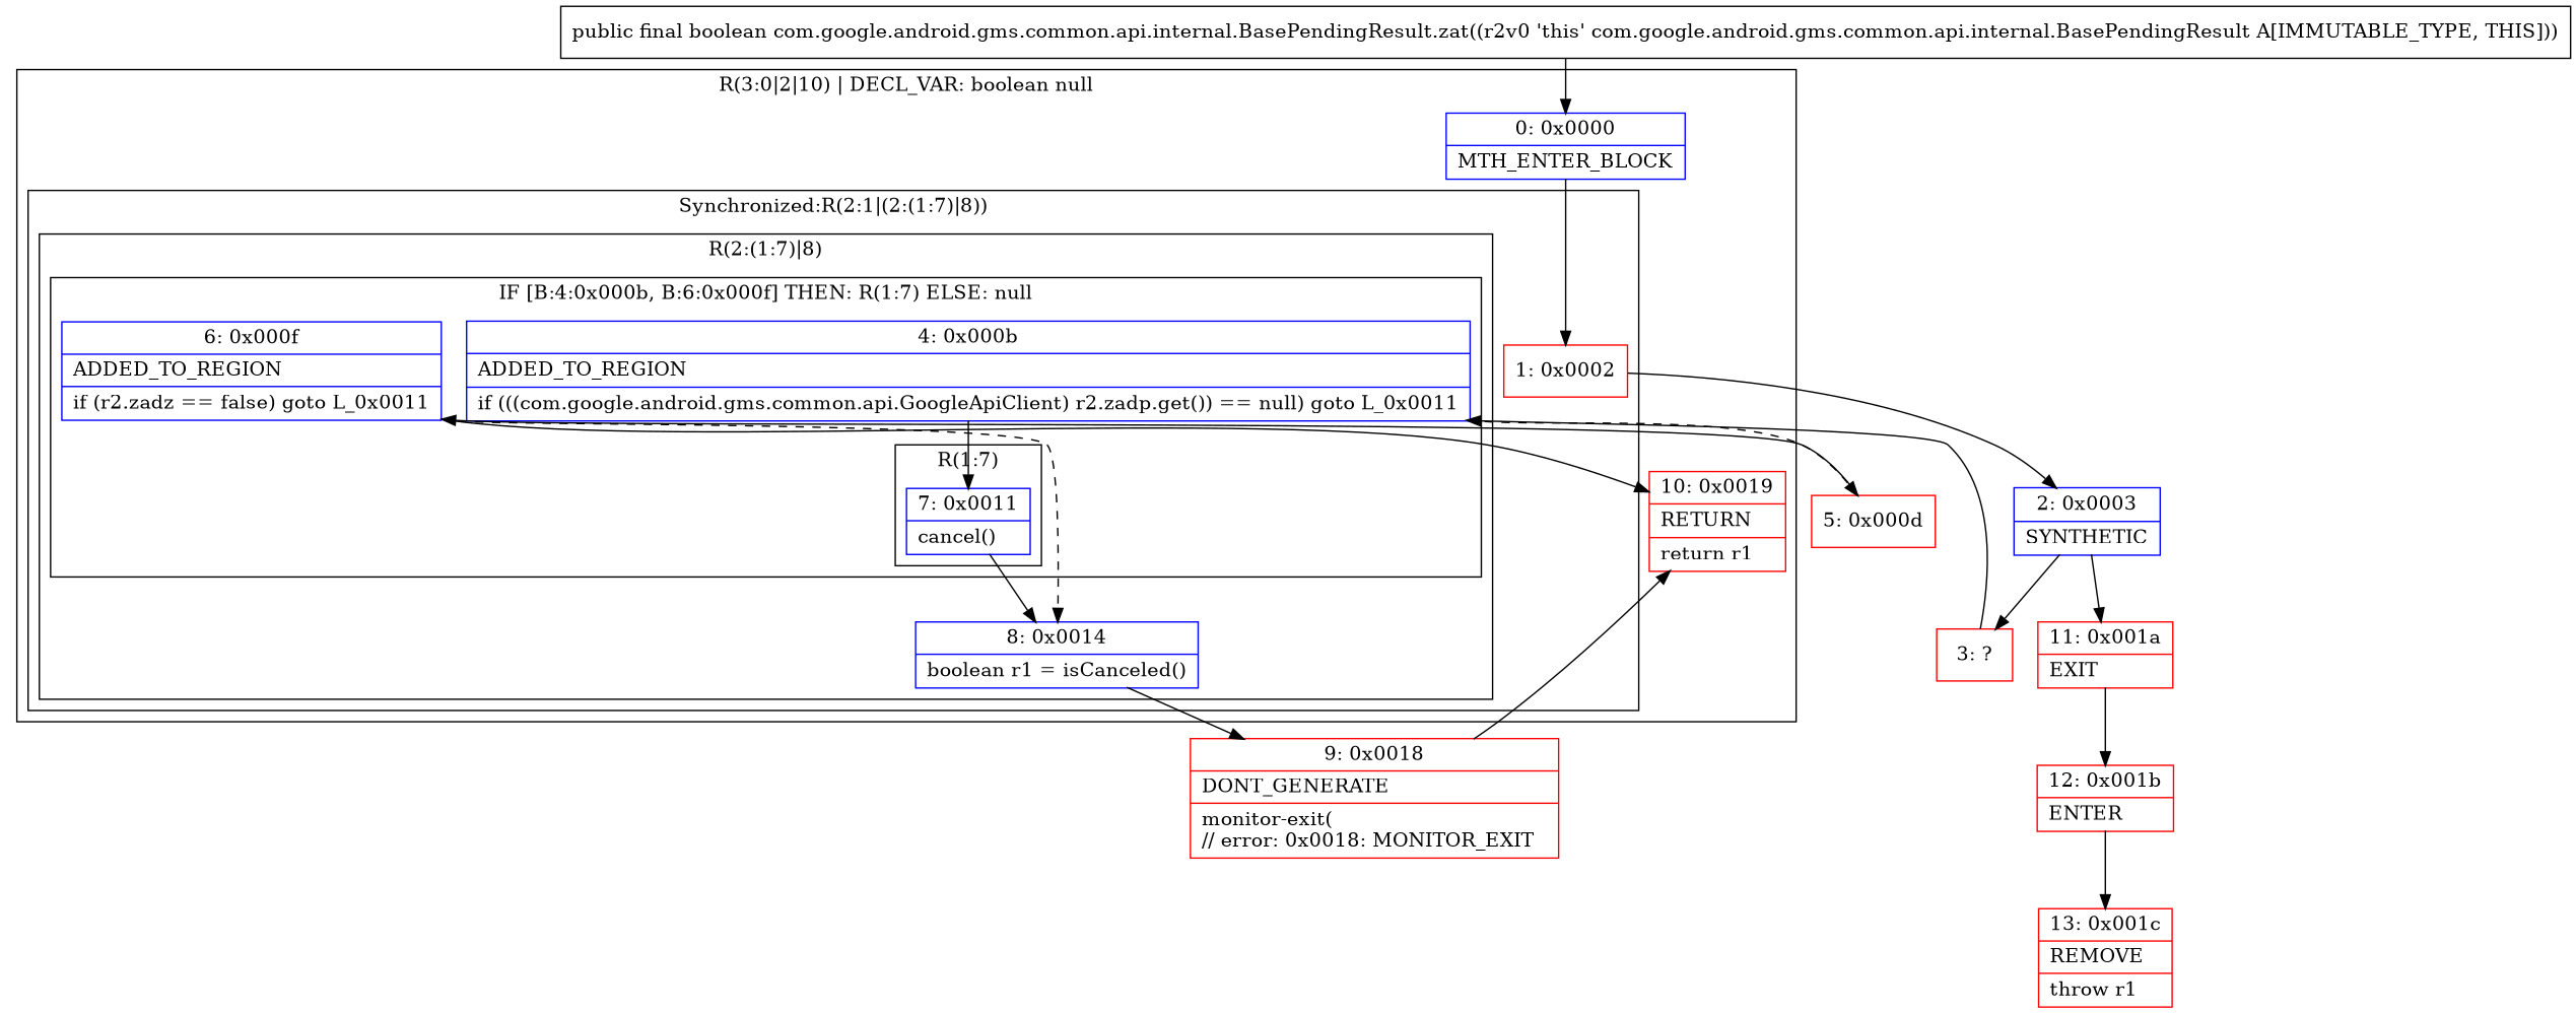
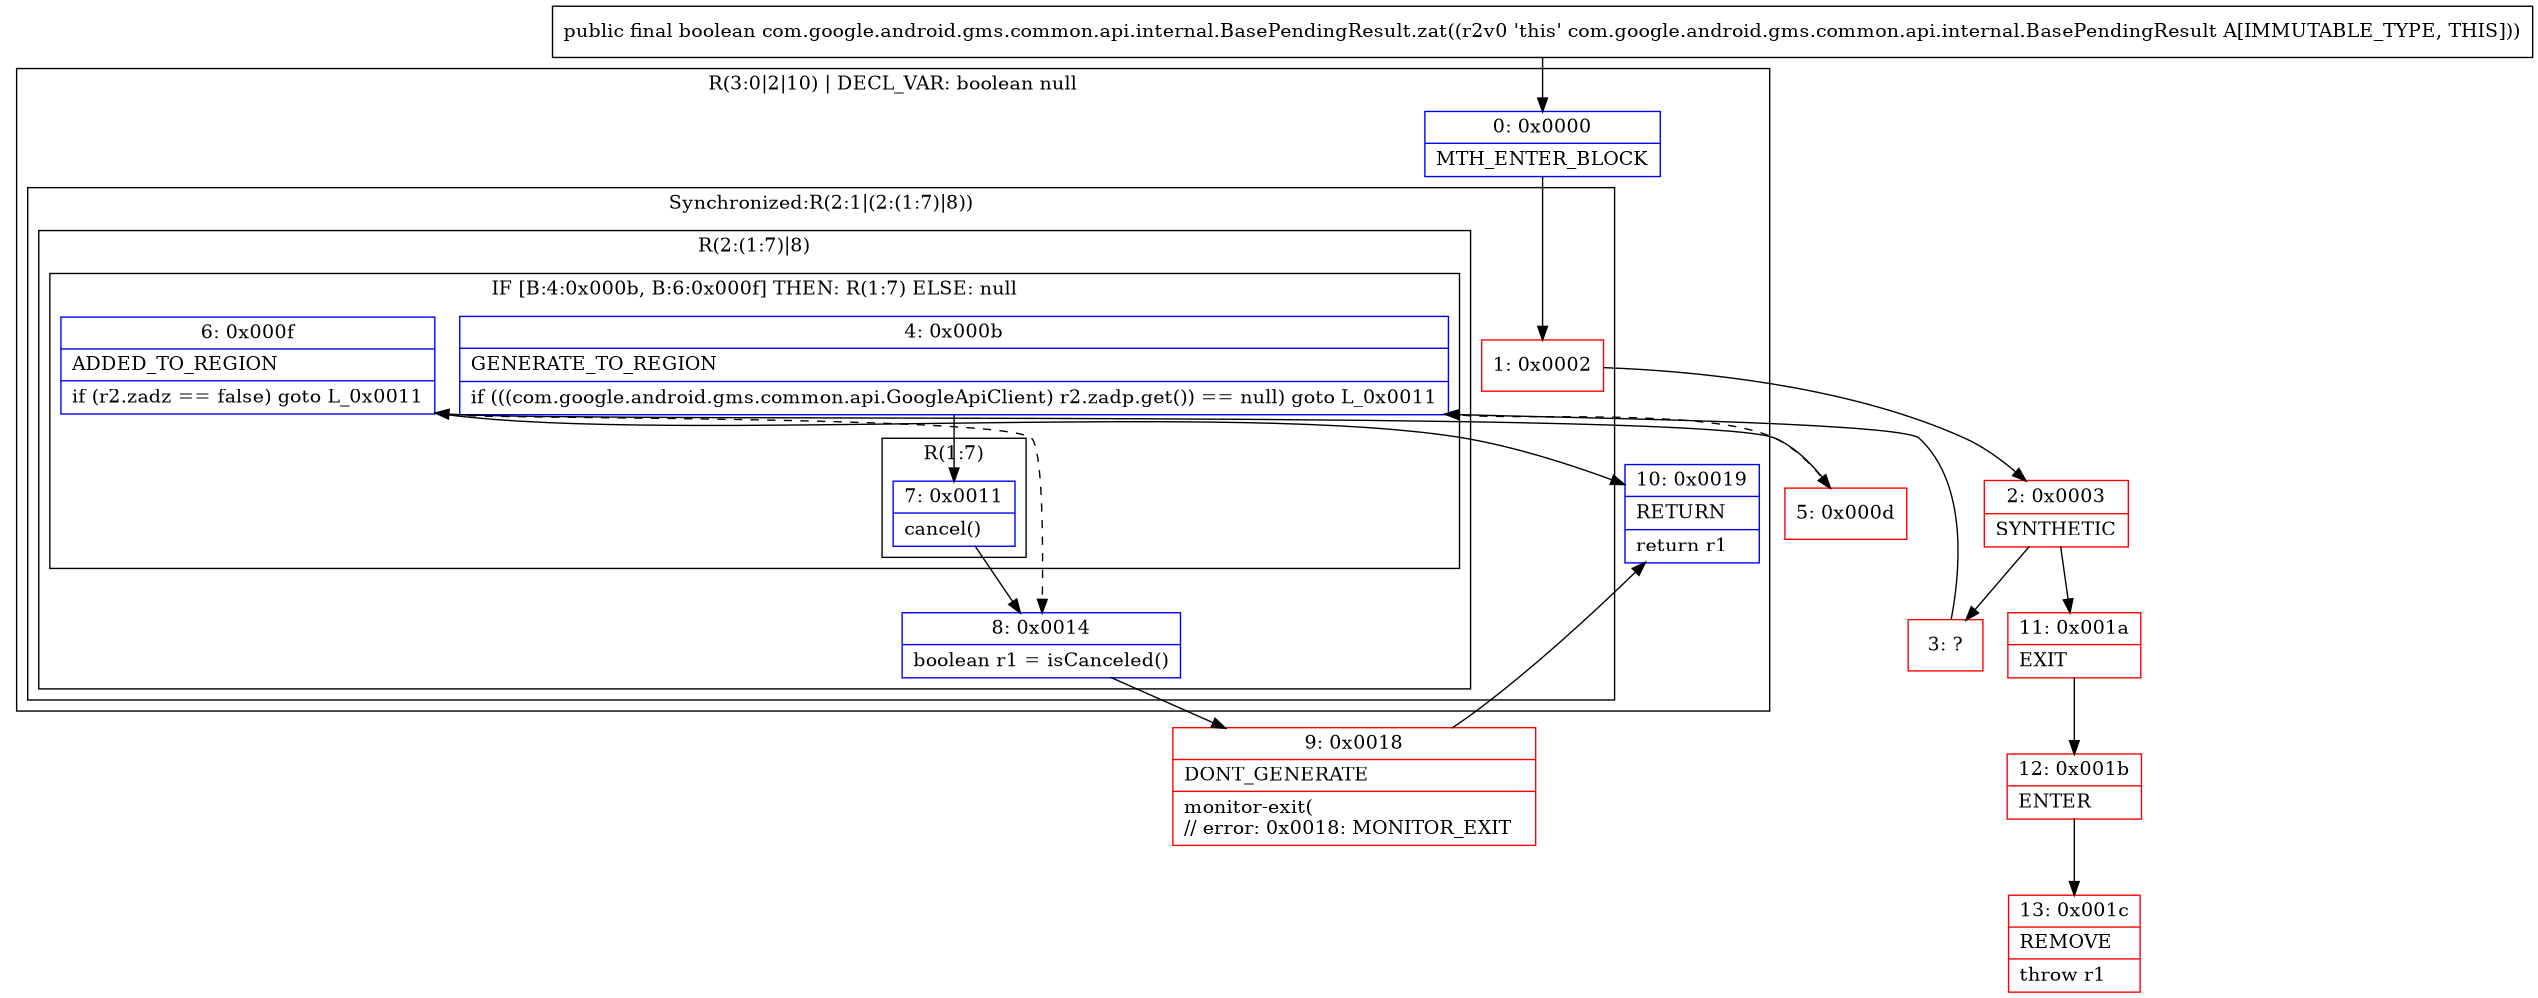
  digraph {
    node [color=red shape=record]
    n1 [color=blue label="{7\:\ 0x0011|cancel()\l}"]
-   n2 [color=blue label="{4\:\ 0x000b|ADDED_TO_REGION\l|if (((com.google.android.gms.common.api.GoogleApiClient) r2.zadp.get()) == null) goto L_0x0011\l}"]
+   n2 [color=blue label="{4\:\ 0x000b|GENERATE_TO_REGION\l|if (((com.google.android.gms.common.api.GoogleApiClient) r2.zadp.get()) == null) goto L_0x0011\l}"]
    n3 [color=blue label="{6\:\ 0x000f|ADDED_TO_REGION\l|if (r2.zadz == false) goto L_0x0011\l}"]
    n4 [color=blue label="{8\:\ 0x0014|boolean r1 = isCanceled()\l}"]
    n5 [label="{1\:\ 0x0002}"]
    n6 [color=blue label="{0\:\ 0x0000|MTH_ENTER_BLOCK\l}"]
-   n7 [label="{10\:\ 0x0019|RETURN\l|return r1\l}"]
+   n7 [color=blue label="{10\:\ 0x0019|RETURN\l|return r1\l}"]
    n8 [label="{5\:\ 0x000d}"]
    n9 [label="{9\:\ 0x0018|DONT_GENERATE\l|monitor\-exit(\l\/\/ error: 0x0018: MONITOR_EXIT  \l}"]
-   n10 [color=blue label="{2\:\ 0x0003|SYNTHETIC\l}"]
+   n10 [label="{2\:\ 0x0003|SYNTHETIC\l}"]
    n11 [label="{3\:\ ?}"]
    n12 [label="{11\:\ 0x001a|EXIT\l}"]
    n13 [label="{12\:\ 0x001b|ENTER\l}"]
    n14 [label="{13\:\ 0x001c|REMOVE\l|throw r1\l}"]
    n15 [label="{public final boolean com.google.android.gms.common.api.internal.BasePendingResult.zat((r2v0 'this' com.google.android.gms.common.api.internal.BasePendingResult A[IMMUTABLE_TYPE, THIS])) }" color=""]
    subgraph cluster_1 {
      label="R(3:0|2|10) | DECL_VAR: boolean null\l"
      n6
      n7
      subgraph cluster_2 {
        label="Synchronized:R(2:1|(2:(1:7)|8))"
        n5
        subgraph cluster_3 {
          label="R(2:(1:7)|8)"
          n4
          subgraph cluster_4 {
            label="IF [B:4:0x000b, B:6:0x000f] THEN: R(1:7) ELSE: null"
            n2
            n3
            subgraph cluster_5 {
              label="R(1:7)"
              n1
            }
          }
        }
      }
    }
    n1 -> n4
    n2 -> n1
    n2 -> n8 [style=dashed]
    n3 -> n4 [style=dashed]
    n3 -> n7
    n4 -> n9
    n5 -> n10
    n6 -> n5
    n8 -> n3
    n9 -> n7
    n10 -> n11
    n10 -> n12
    n11 -> n2
    n12 -> n13
    n13 -> n14
    n15 -> n6
  }
